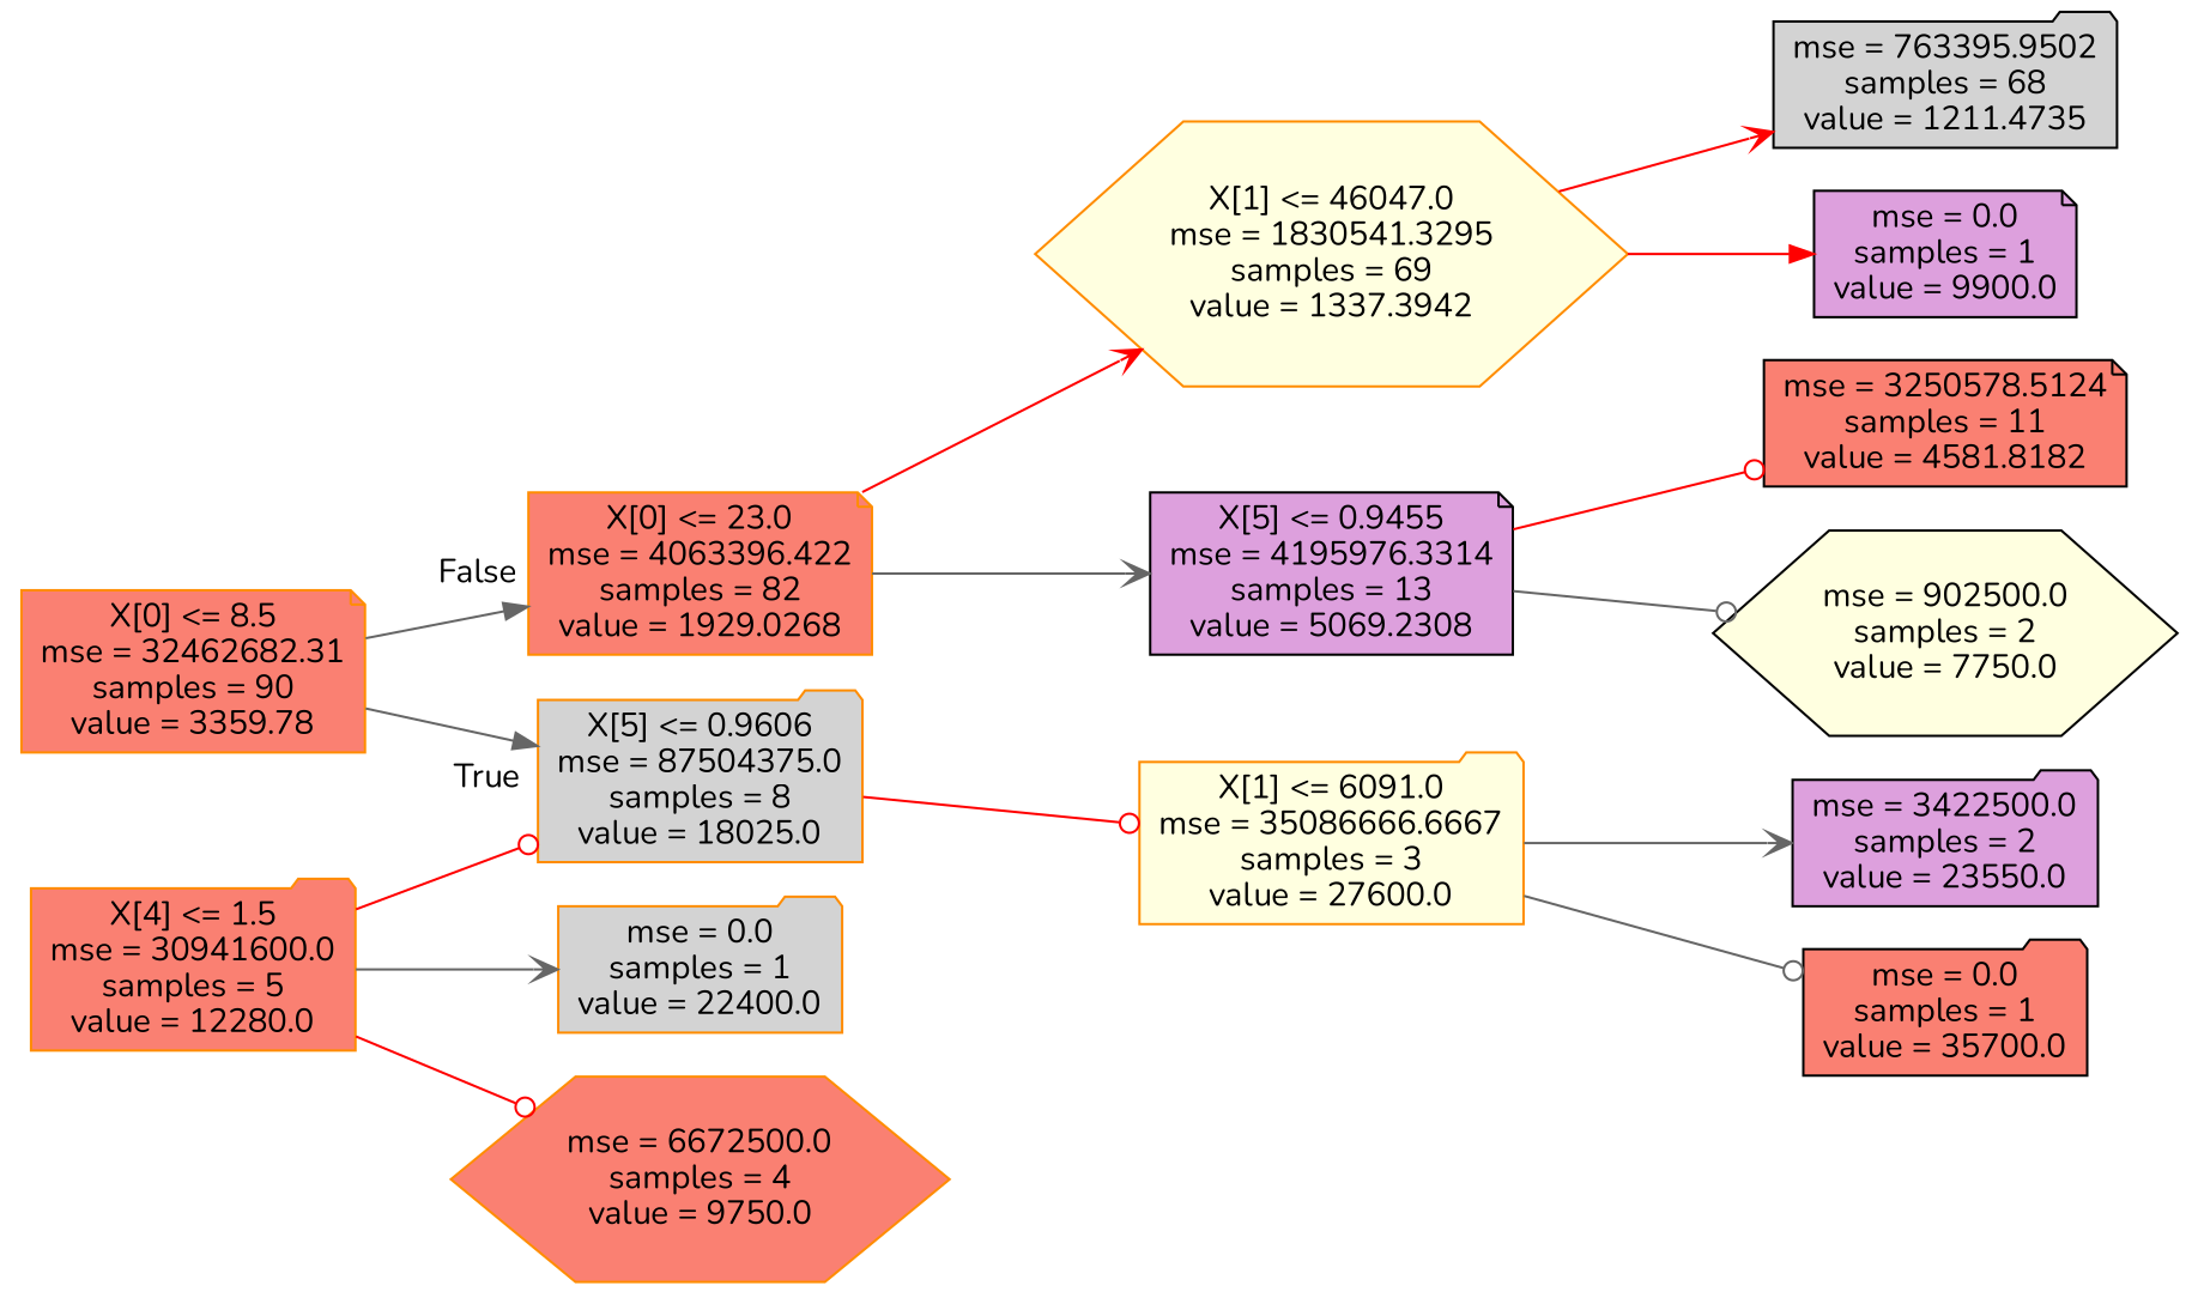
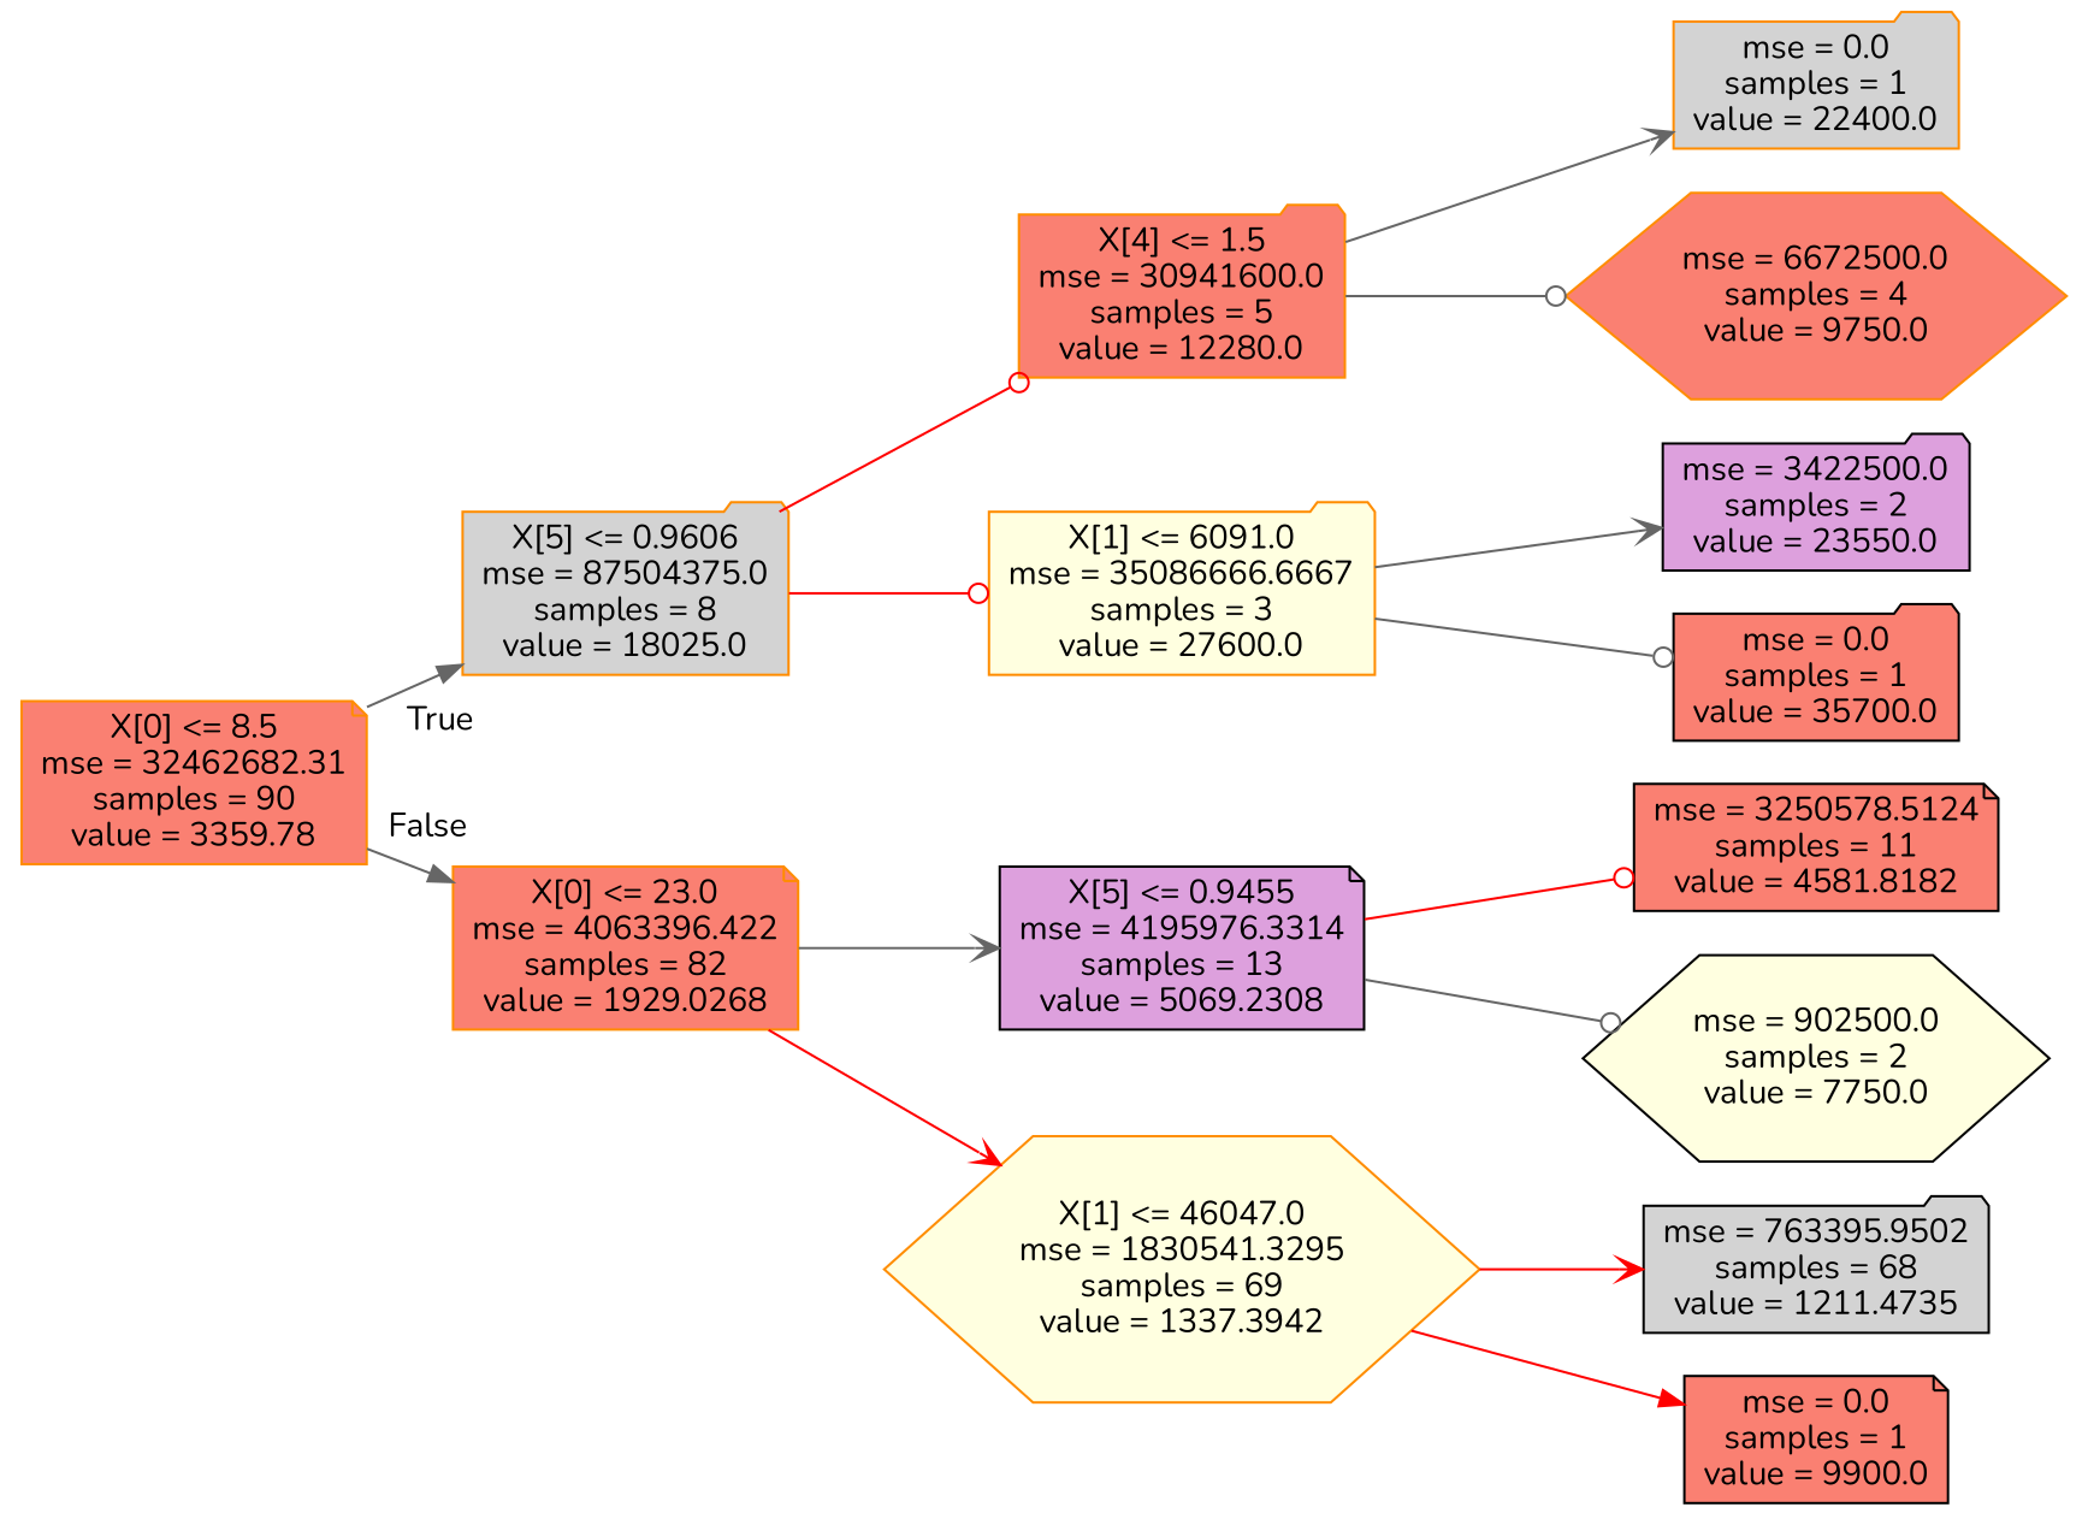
  digraph {
    fontname=Nunito
    rankdir=LR
    node [color=darkorange fillcolor=salmon fontname=Nunito shape=folder style=filled]
    edge [arrowhead=odot color=gray40 fontname=Nunito]
    n1 [label="X[0] <= 8.5\nmse = 32462682.31\nsamples = 90\nvalue = 3359.78" shape=note]
    n2 [fillcolor=lightgrey label="X[5] <= 0.9606\nmse = 87504375.0\nsamples = 8\nvalue = 18025.0"]
    n3 [label="X[0] <= 23.0\nmse = 4063396.422\nsamples = 82\nvalue = 1929.0268" shape=note]
    n4 [label="X[4] <= 1.5\nmse = 30941600.0\nsamples = 5\nvalue = 12280.0"]
    n5 [fillcolor=lightyellow label="X[1] <= 6091.0\nmse = 35086666.6667\nsamples = 3\nvalue = 27600.0"]
    n6 [color=black fillcolor=plum label="X[5] <= 0.9455\nmse = 4195976.3314\nsamples = 13\nvalue = 5069.2308" shape=note]
    n7 [fillcolor=lightyellow label="X[1] <= 46047.0\nmse = 1830541.3295\nsamples = 69\nvalue = 1337.3942" shape=hexagon]
    n8 [fillcolor=lightgrey label="mse = 0.0\nsamples = 1\nvalue = 22400.0"]
    n9 [label="mse = 6672500.0\nsamples = 4\nvalue = 9750.0" shape=hexagon]
    n10 [color=black fillcolor=plum label="mse = 3422500.0\nsamples = 2\nvalue = 23550.0"]
    n11 [color=black label="mse = 0.0\nsamples = 1\nvalue = 35700.0"]
    n12 [color=black label="mse = 3250578.5124\nsamples = 11\nvalue = 4581.8182" shape=note]
    n13 [color=black fillcolor=lightyellow label="mse = 902500.0\nsamples = 2\nvalue = 7750.0" shape=hexagon]
    n14 [color=black fillcolor=lightgrey label="mse = 763395.9502\nsamples = 68\nvalue = 1211.4735"]
-   n15 [color=black fillcolor=plum label="mse = 0.0\nsamples = 1\nvalue = 9900.0" shape=note]
+   n15 [color=black label="mse = 0.0\nsamples = 1\nvalue = 9900.0" shape=note]
    n1 -> n2 [arrowhead=normal headlabel=True labelangle=45 labeldistance=2.5]
    n1 -> n3 [arrowhead=normal headlabel=False labelangle=-45 labeldistance=2.5]
-   n4 -> n2 [color=red]
+   n2 -> n4 [color=red]
    n2 -> n5 [color=red]
    n3 -> n6 [arrowhead=vee]
    n3 -> n7 [arrowhead=vee color=red]
    n4 -> n8 [arrowhead=vee]
-   n4 -> n9 [color=red]
+   n4 -> n9
    n5 -> n10 [arrowhead=vee]
    n5 -> n11
    n6 -> n12 [color=red]
    n6 -> n13
    n7 -> n14 [arrowhead=vee color=red]
    n7 -> n15 [arrowhead=normal color=red]
  }
